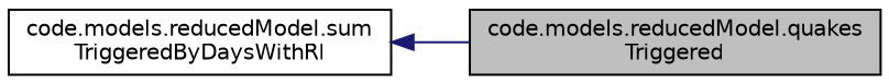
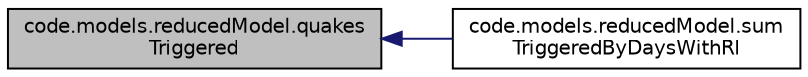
  digraph {
    rankdir=LR
    node [color=black fontname=Helvetica fontsize=10 shape=record style=filled]
    n1 [fillcolor=grey75 fontcolor=black height=0.2 label="code.models.reducedModel.quakes\lTriggered" width=0.4]
    n2 [fillcolor=white height=0.2 label="code.models.reducedModel.sum\lTriggeredByDaysWithRI" width=0.4]
-   n2 -> n1 [color=midnightblue dir=back fontname=Helvetica fontsize=10 labelfontname=Helvetica labelfontsize=10 style=solid]
+   n1 -> n2 [color=midnightblue dir=back fontname=Helvetica fontsize=10 labelfontname=Helvetica labelfontsize=10 style=solid]
  }
